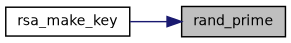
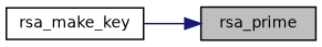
  digraph {
    rankdir=RL
    node [color=black fontname=Helvetica fontsize=10 shape=record style=filled]
-   n1 [fillcolor=grey75 fontcolor=black height=0.2 label=rand_prime width=0.4]
+   n1 [fillcolor=grey75 fontcolor=black height=0.2 label=rsa_prime width=0.4]
    n2 [fillcolor=white height=0.2 label=rsa_make_key width=0.4]
    n1 -> n2 [color=midnightblue dir=back fontname=Helvetica fontsize=10 labelfontname=Helvetica labelfontsize=10 style=solid]
  }
